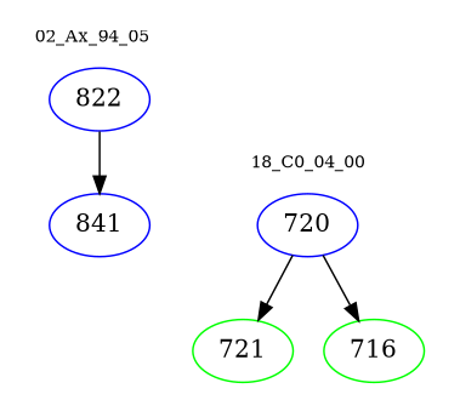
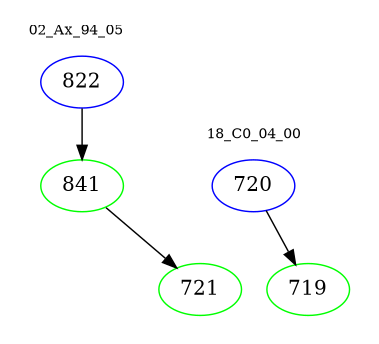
  digraph {
    node [color=green]
    edge [color=black]
    n1 [color=blue label=822]
-   n2 [color=blue label=841]
+   n2 [label=841]
    n3 [color=blue label=720]
-   n4 [label=716]
+   n4 [label=719]
    n5 [label=721]
    subgraph cluster_1 {
      color=white
      fontsize=10
      label="02_Ax_94_05"
      n1
      n2
    }
    subgraph cluster_2 {
      color=white
      fontsize=10
      label="18_C0_04_00"
      n3
      n4
      n5
    }
    n1 -> n2
    n3 -> n4
-   n3 -> n5
+   n2 -> n5
  }
